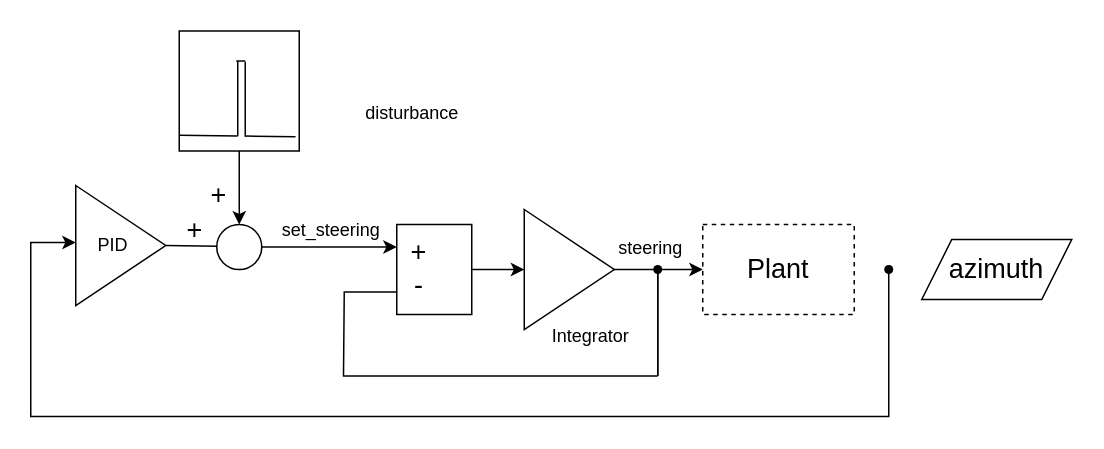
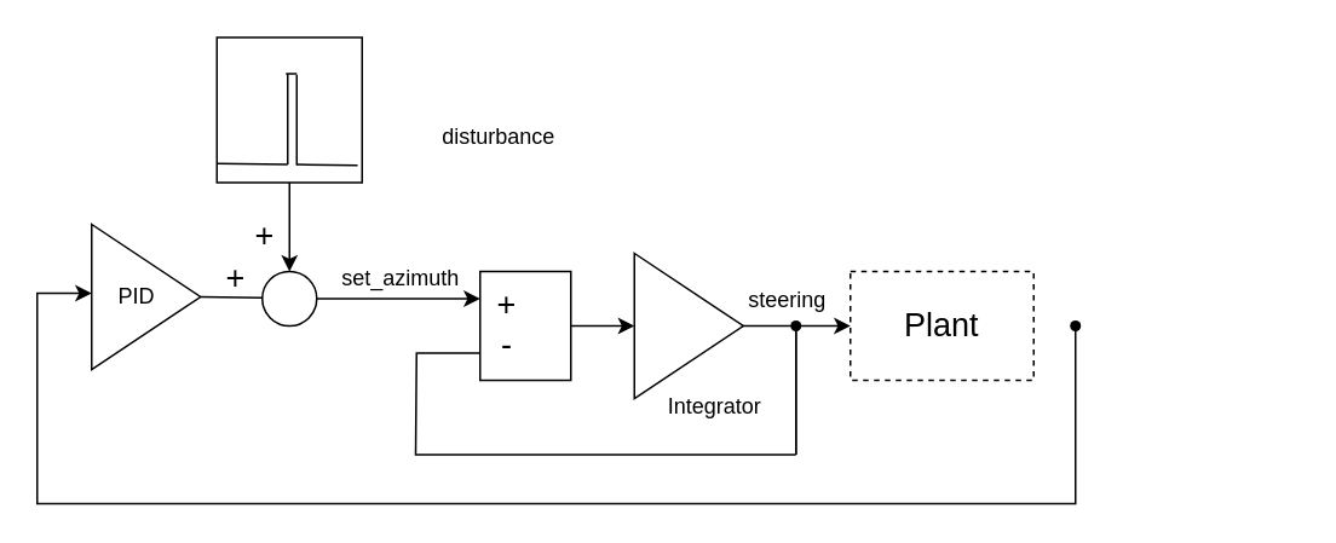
  <mxCell id="0" />
  <mxCell id="1" parent="0" />
  <mxCell id="2" value="" style="edgeStyle=none;rounded=0;html=1;endArrow=classic;endFill=1;entryX=0;entryY=0.25;entryDx=0;entryDy=0;" parent="1" source="3" target="10" edge="1"><mxGeometry relative="1" as="geometry" /></mxCell>
  <mxCell id="3" value="" style="ellipse;whiteSpace=wrap;html=1;aspect=fixed;" parent="1" vertex="1"><mxGeometry x="144" y="149" width="30" height="30" as="geometry" /></mxCell>
  <mxCell id="4" value="&lt;font style=&quot;font-size: 18px;&quot;&gt;Plant&lt;/font&gt;" style="rounded=0;whiteSpace=wrap;html=1;dashed=1;" parent="1" vertex="1"><mxGeometry x="468" y="149" width="101" height="60" as="geometry" /></mxCell>
- <mxCell id="5" value="&lt;font style=&quot;font-size: 18px;&quot;&gt;azimuth&lt;/font&gt;" style="shape=parallelogram;perimeter=parallelogramPerimeter;whiteSpace=wrap;html=1;fixedSize=1;" parent="1" vertex="1"><mxGeometry x="614" y="159" width="100" height="40" as="geometry" /></mxCell>
  <mxCell id="6" value="" style="shape=waypoint;sketch=0;fillStyle=solid;size=6;pointerEvents=1;points=[];fillColor=none;resizable=0;rotatable=0;perimeter=centerPerimeter;snapToPoint=1;" parent="1" vertex="1"><mxGeometry x="582" y="169" width="20" height="20" as="geometry" /></mxCell>
  <mxCell id="7" value="&lt;font style=&quot;font-size: 18px;&quot;&gt;+&lt;/font&gt;" style="text;html=1;align=center;verticalAlign=middle;resizable=0;points=[];autosize=1;strokeColor=none;fillColor=none;" parent="1" vertex="1"><mxGeometry x="114" y="133" width="30" height="40" as="geometry" /></mxCell>
  <mxCell id="8" value="Integrator" style="text;html=1;align=center;verticalAlign=middle;resizable=0;points=[];autosize=1;strokeColor=none;fillColor=none;" parent="1" vertex="1"><mxGeometry x="358" y="209" width="70" height="30" as="geometry" /></mxCell>
  <mxCell id="9" value="" style="edgeStyle=none;rounded=0;html=1;endArrow=classic;endFill=1;entryX=0;entryY=0.5;entryDx=0;entryDy=0;" parent="1" source="23" target="4" edge="1"><mxGeometry relative="1" as="geometry"><mxPoint x="408" y="179" as="sourcePoint" /></mxGeometry></mxCell>
  <mxCell id="10" value="&lt;font style=&quot;font-size: 18px;&quot;&gt;+&amp;nbsp; &amp;nbsp;&amp;nbsp;&lt;br&gt;-&amp;nbsp; &amp;nbsp;&amp;nbsp;&lt;/font&gt;" style="rounded=0;whiteSpace=wrap;html=1;" parent="1" vertex="1"><mxGeometry x="264" y="149" width="50" height="60" as="geometry" /></mxCell>
  <mxCell id="11" value="" style="shape=waypoint;sketch=0;fillStyle=solid;size=6;pointerEvents=1;points=[];fillColor=none;resizable=0;rotatable=0;perimeter=centerPerimeter;snapToPoint=1;strokeColor=none;" parent="1" vertex="1"><mxGeometry x="204.5" y="239" width="20" height="20" as="geometry" /></mxCell>
  <mxCell id="12" value="" style="edgeStyle=none;rounded=0;html=1;endArrow=none;endFill=0;exitX=0;exitY=0.75;exitDx=0;exitDy=0;" parent="1" source="10" edge="1"><mxGeometry relative="1" as="geometry"><mxPoint x="228.5" y="204.25" as="sourcePoint" /><mxPoint x="228.5" y="249.75" as="targetPoint" /><Array as="points"><mxPoint x="229" y="194" /></Array></mxGeometry></mxCell>
  <mxCell id="13" value="" style="edgeStyle=orthogonalEdgeStyle;rounded=0;orthogonalLoop=1;jettySize=auto;html=1;entryX=0.5;entryY=0;entryDx=0;entryDy=0;" parent="1" source="14" target="3" edge="1"><mxGeometry relative="1" as="geometry" /></mxCell>
  <mxCell id="14" value="" style="whiteSpace=wrap;html=1;aspect=fixed;" parent="1" vertex="1"><mxGeometry x="119" y="20" width="80" height="80" as="geometry" /></mxCell>
  <mxCell id="15" value="" style="endArrow=none;html=1;targetPerimeterSpacing=0;endSize=0;" parent="1" edge="1"><mxGeometry width="50" height="50" relative="1" as="geometry"><mxPoint x="158" y="90" as="sourcePoint" /><mxPoint x="158" y="40" as="targetPoint" /><Array as="points"><mxPoint x="158" y="60" /></Array></mxGeometry></mxCell>
  <mxCell id="16" value="" style="endArrow=none;html=1;endSize=0;targetPerimeterSpacing=0;entryX=0;entryY=0.856;entryDx=0;entryDy=0;entryPerimeter=0;" parent="1" edge="1"><mxGeometry width="50" height="50" relative="1" as="geometry"><mxPoint x="158" y="90" as="sourcePoint" /><mxPoint x="119" y="89.48" as="targetPoint" /></mxGeometry></mxCell>
  <mxCell id="17" value="" style="triangle;whiteSpace=wrap;html=1;" parent="1" vertex="1"><mxGeometry x="349" y="139" width="60" height="80" as="geometry" /></mxCell>
  <mxCell id="18" value="" style="endArrow=classic;html=1;exitX=1;exitY=0.5;exitDx=0;exitDy=0;entryX=0;entryY=0.5;entryDx=0;entryDy=0;entryPerimeter=0;" parent="1" source="10" target="17" edge="1"><mxGeometry width="50" height="50" relative="1" as="geometry"><mxPoint x="458" y="244" as="sourcePoint" /><mxPoint x="508" y="194" as="targetPoint" /></mxGeometry></mxCell>
  <mxCell id="19" value="" style="endArrow=none;html=1;endFill=0;" parent="1" edge="1"><mxGeometry width="50" height="50" relative="1" as="geometry"><mxPoint x="228" y="250" as="sourcePoint" /><mxPoint x="438" y="250" as="targetPoint" /></mxGeometry></mxCell>
  <mxCell id="20" value="" style="endArrow=none;html=1;endFill=0;" parent="1" edge="1"><mxGeometry width="50" height="50" relative="1" as="geometry"><mxPoint x="438" y="250" as="sourcePoint" /><mxPoint x="438" y="180" as="targetPoint" /></mxGeometry></mxCell>
  <mxCell id="21" value="" style="endArrow=none;html=1;endFill=0;targetPerimeterSpacing=0;" parent="1" edge="1"><mxGeometry width="50" height="50" relative="1" as="geometry"><mxPoint x="438" y="250" as="sourcePoint" /><mxPoint x="438" y="180" as="targetPoint" /></mxGeometry></mxCell>
  <mxCell id="22" value="" style="edgeStyle=none;rounded=0;html=1;endArrow=none;endFill=0;entryDx=0;entryDy=0;" parent="1" target="23" edge="1"><mxGeometry relative="1" as="geometry"><mxPoint x="408" y="179" as="sourcePoint" /><mxPoint x="468" y="179" as="targetPoint" /></mxGeometry></mxCell>
  <mxCell id="23" value="" style="shape=waypoint;sketch=0;fillStyle=solid;size=6;pointerEvents=1;points=[];fillColor=none;resizable=0;rotatable=0;perimeter=centerPerimeter;snapToPoint=1;" parent="1" vertex="1"><mxGeometry x="428" y="169" width="20" height="20" as="geometry" /></mxCell>
  <mxCell id="24" value="steering" style="text;html=1;align=center;verticalAlign=middle;resizable=0;points=[];autosize=1;strokeColor=none;fillColor=none;" parent="1" vertex="1"><mxGeometry x="398" y="150" width="70" height="30" as="geometry" /></mxCell>
- <mxCell id="25" value="set_steering" style="text;html=1;align=center;verticalAlign=middle;resizable=0;points=[];autosize=1;strokeColor=none;fillColor=none;" parent="1" vertex="1"><mxGeometry x="174.5" y="138" width="90" height="30" as="geometry" /></mxCell>
+ <mxCell id="25" value="set_azimuth" style="text;html=1;align=center;verticalAlign=middle;resizable=0;points=[];autosize=1;strokeColor=none;fillColor=none;" parent="1" vertex="1"><mxGeometry x="174.5" y="138" width="90" height="30" as="geometry" /></mxCell>
  <mxCell id="26" value="" style="endArrow=none;html=1;targetPerimeterSpacing=0;endSize=0;" parent="1" edge="1"><mxGeometry width="50" height="50" relative="1" as="geometry"><mxPoint x="163" y="90.5" as="sourcePoint" /><mxPoint x="163" y="40.5" as="targetPoint" /><Array as="points"><mxPoint x="163" y="62.5" /></Array></mxGeometry></mxCell>
  <mxCell id="27" value="" style="endArrow=none;html=1;endSize=0;targetPerimeterSpacing=0;entryX=0;entryY=0.856;entryDx=0;entryDy=0;entryPerimeter=0;exitX=0.969;exitY=0.881;exitDx=0;exitDy=0;exitPerimeter=0;" parent="1" source="14" edge="1"><mxGeometry width="50" height="50" relative="1" as="geometry"><mxPoint x="198" y="90.5" as="sourcePoint" /><mxPoint x="163" y="90" as="targetPoint" /></mxGeometry></mxCell>
  <mxCell id="28" value="" style="endArrow=none;html=1;rounded=0;" parent="1" edge="1"><mxGeometry width="50" height="50" relative="1" as="geometry"><mxPoint x="157" y="40" as="sourcePoint" /><mxPoint x="163" y="40" as="targetPoint" /></mxGeometry></mxCell>
  <mxCell id="29" value="disturbance" style="text;html=1;align=center;verticalAlign=middle;resizable=0;points=[];autosize=1;strokeColor=none;fillColor=none;" parent="1" vertex="1"><mxGeometry x="229" y="60" width="90" height="30" as="geometry" /></mxCell>
  <mxCell id="30" value="PID&amp;nbsp; &amp;nbsp;" style="triangle;whiteSpace=wrap;html=1;" parent="1" vertex="1"><mxGeometry x="50" y="123" width="60" height="80" as="geometry" /></mxCell>
  <mxCell id="31" value="" style="endArrow=none;html=1;rounded=0;exitX=0;exitY=0.5;exitDx=0;exitDy=0;endFill=0;startArrow=classic;startFill=1;entryX=0.767;entryY=0.583;entryDx=0;entryDy=0;entryPerimeter=0;" parent="1" target="6" edge="1"><mxGeometry width="50" height="50" relative="1" as="geometry"><mxPoint x="50" y="161" as="sourcePoint" /><mxPoint x="592" y="177" as="targetPoint" /><Array as="points"><mxPoint x="20" y="161" /><mxPoint x="20" y="277" /><mxPoint x="320" y="277" /><mxPoint x="592" y="277" /></Array></mxGeometry></mxCell>
  <mxCell id="32" value="" style="endArrow=none;html=1;rounded=0;entryX=1.008;entryY=0.763;entryDx=0;entryDy=0;entryPerimeter=0;exitX=1;exitY=0.5;exitDx=0;exitDy=0;" parent="1" source="30" target="7" edge="1"><mxGeometry width="50" height="50" relative="1" as="geometry"><mxPoint x="80" y="249" as="sourcePoint" /><mxPoint x="130" y="199" as="targetPoint" /></mxGeometry></mxCell>
  <mxCell id="33" value="&lt;font style=&quot;font-size: 18px;&quot;&gt;+&lt;/font&gt;" style="text;html=1;align=center;verticalAlign=middle;resizable=0;points=[];autosize=1;strokeColor=none;fillColor=none;" parent="1" vertex="1"><mxGeometry x="130" y="110" width="30" height="40" as="geometry" /></mxCell>
